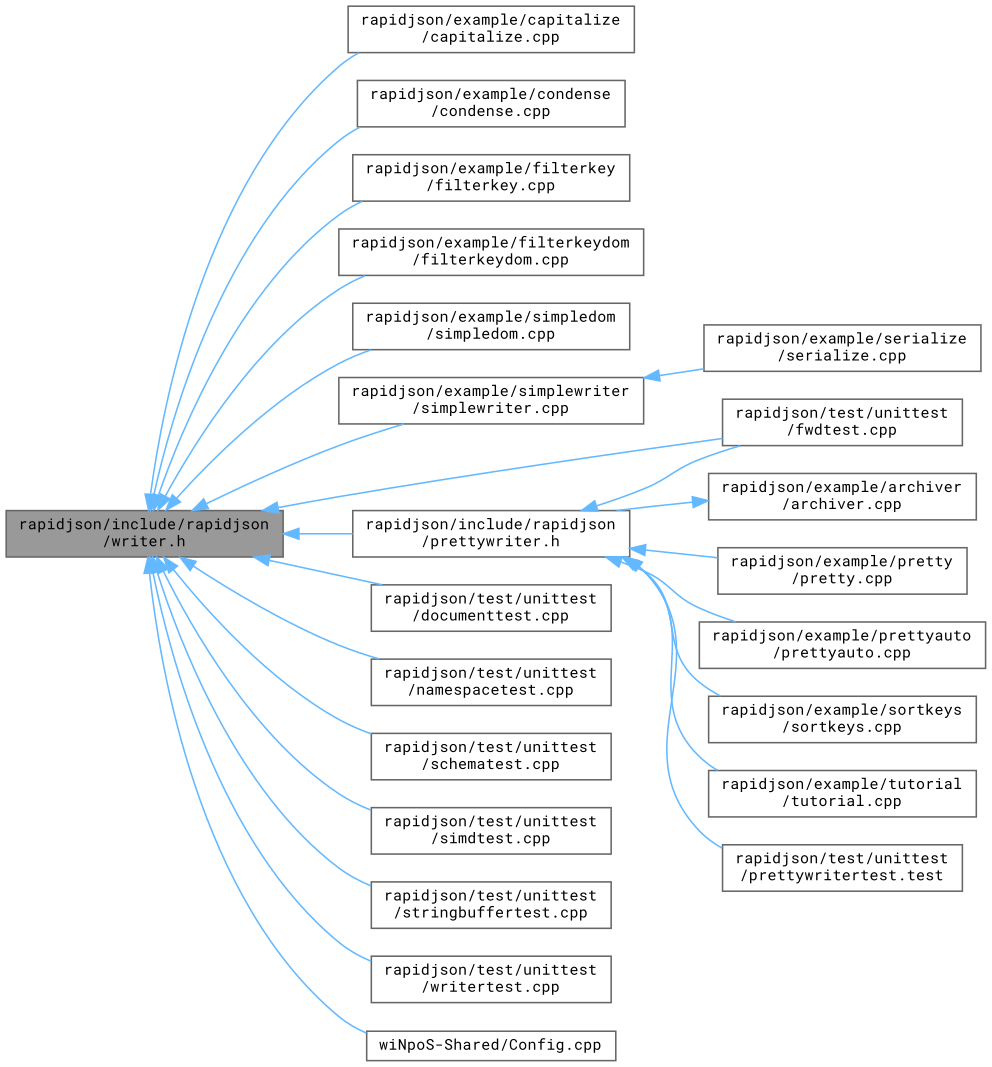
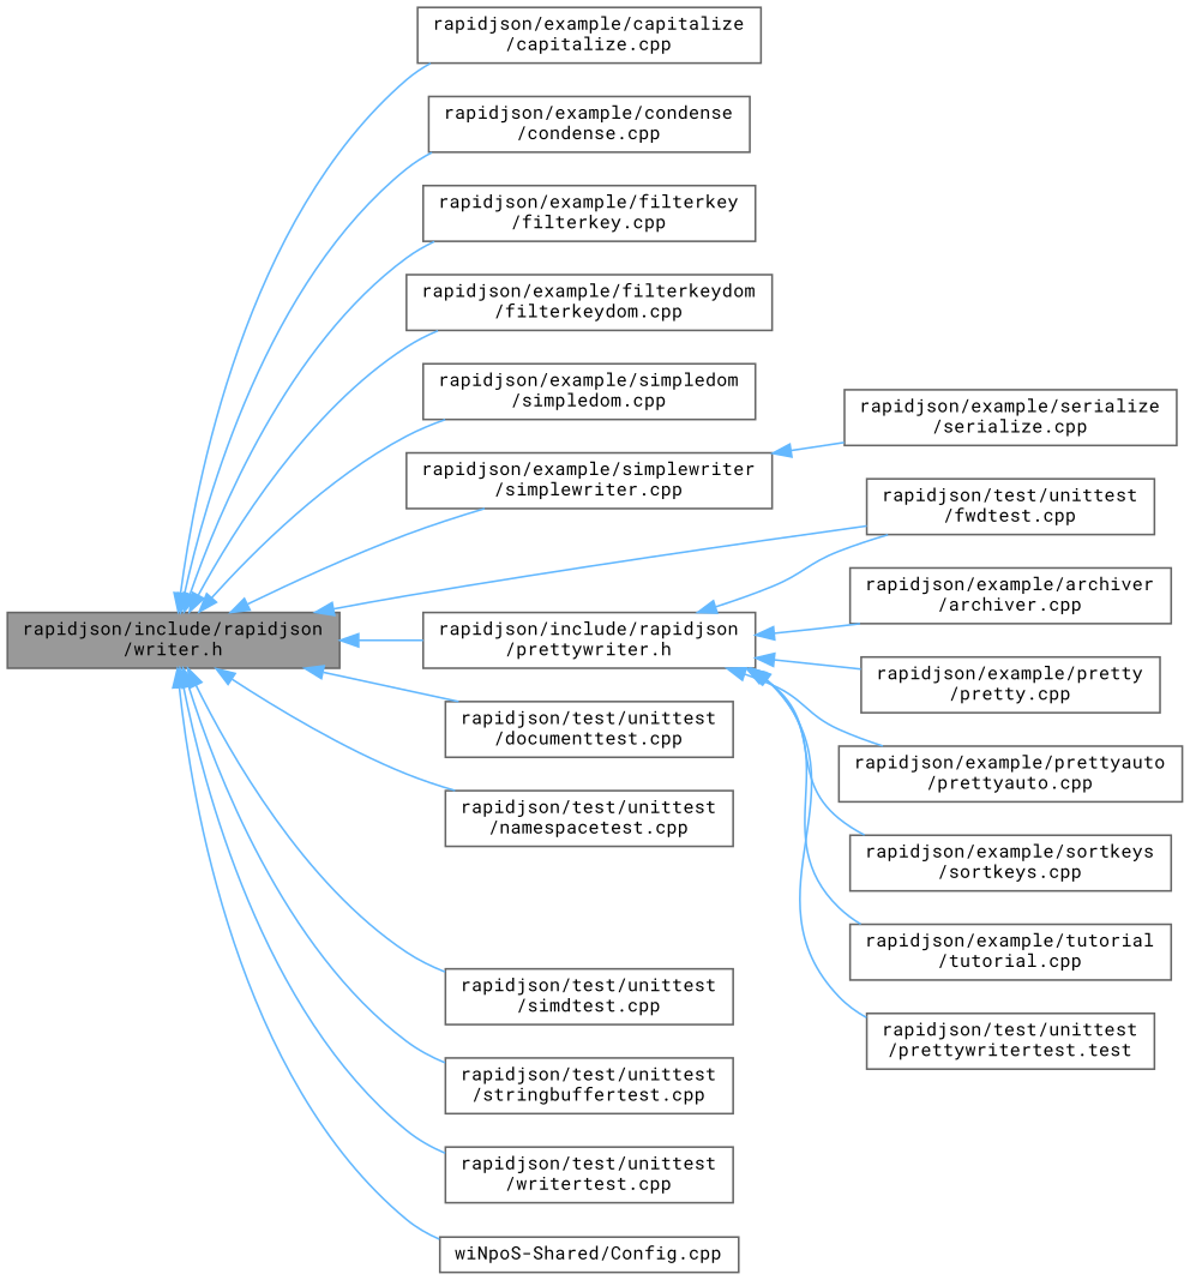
  digraph {
    fontname="Roboto Mono"
    rankdir=LR
    node [color=grey40 fillcolor=white fontname="Roboto Mono" fontsize=10 shape=box style=filled]
    edge [color=steelblue1 dir=back fontname="Roboto Mono" fontsize=10 labelfontname=Helvetica labelfontsize=10 style=solid]
    n1 [color=gray40 fillcolor=grey60 fontcolor=black height=0.2 label="rapidjson/include/rapidjson\l/writer.h" width=0.4]
    n2 [height=0.2 label="rapidjson/example/capitalize\l/capitalize.cpp" width=0.4]
    n3 [height=0.2 label="rapidjson/example/condense\l/condense.cpp" width=0.4]
    n4 [height=0.2 label="rapidjson/example/filterkey\l/filterkey.cpp" width=0.4]
    n5 [height=0.2 label="rapidjson/example/filterkeydom\l/filterkeydom.cpp" width=0.4]
    n6 [height=0.2 label="rapidjson/example/simpledom\l/simpledom.cpp" width=0.4]
    n7 [height=0.2 label="rapidjson/example/simplewriter\l/simplewriter.cpp" width=0.4]
    n8 [height=0.2 label="rapidjson/include/rapidjson\l/prettywriter.h" width=0.4]
    n9 [height=0.2 label="rapidjson/test/unittest\l/fwdtest.cpp" width=0.4]
    n10 [height=0.2 label="rapidjson/test/unittest\l/documenttest.cpp" width=0.4]
    n11 [height=0.2 label="rapidjson/test/unittest\l/namespacetest.cpp" width=0.4]
-   n12 [height=0.2 label="rapidjson/test/unittest\l/schematest.cpp" width=0.4]
    n13 [height=0.2 label="rapidjson/test/unittest\l/simdtest.cpp" width=0.4]
    n14 [height=0.2 label="rapidjson/test/unittest\l/stringbuffertest.cpp" width=0.4]
    n15 [height=0.2 label="rapidjson/test/unittest\l/writertest.cpp" width=0.4]
    n16 [height=0.2 label="wiNpoS-Shared/Config.cpp" width=0.4]
    n17 [height=0.2 label="rapidjson/example/serialize\l/serialize.cpp" width=0.4]
    n18 [height=0.2 label="rapidjson/example/archiver\l/archiver.cpp" width=0.4]
    n19 [height=0.2 label="rapidjson/example/pretty\l/pretty.cpp" width=0.4]
    n20 [height=0.2 label="rapidjson/example/prettyauto\l/prettyauto.cpp" width=0.4]
    n21 [height=0.2 label="rapidjson/example/sortkeys\l/sortkeys.cpp" width=0.4]
    n22 [height=0.2 label="rapidjson/example/tutorial\l/tutorial.cpp" width=0.4]
    n23 [height=0.2 label="rapidjson/test/unittest\l/prettywritertest.test" width=0.4]
    n1 -> n2
    n1 -> n3
    n1 -> n4
    n1 -> n5
    n1 -> n6
    n1 -> n7
    n1 -> n8
    n1 -> n9
    n1 -> n10
    n1 -> n11
-   n1 -> n12
    n1 -> n13
    n1 -> n14
    n1 -> n15
    n1 -> n16
    n7 -> n17
    n8 -> n9
-   n18 -> n8
+   n8 -> n18
    n8 -> n19
    n8 -> n20
    n8 -> n21
    n8 -> n22
    n8 -> n23
  }
